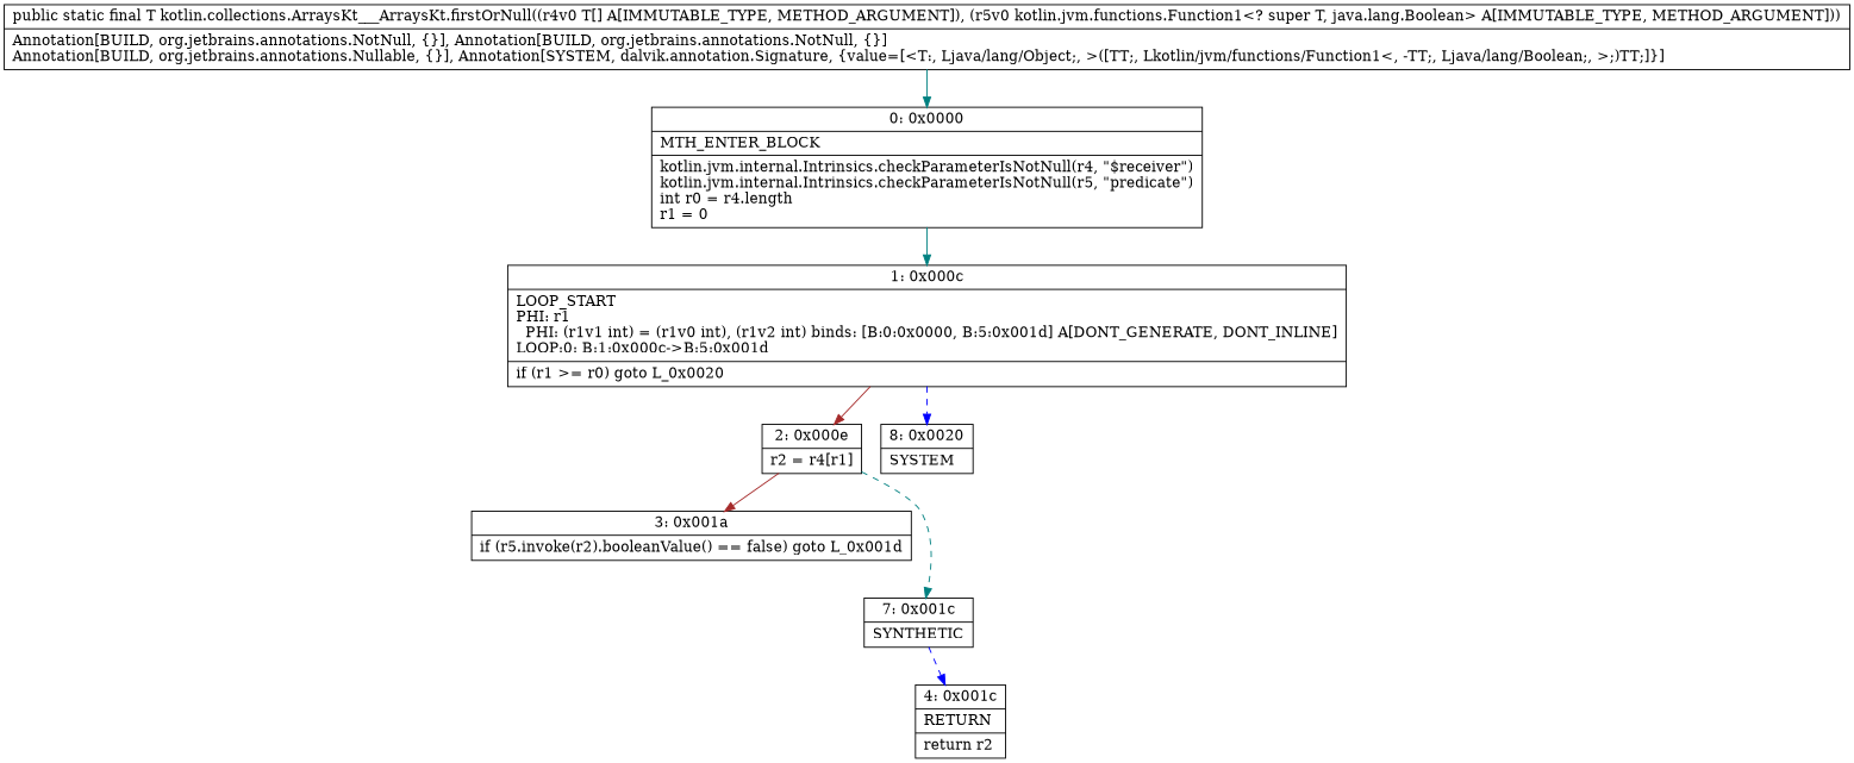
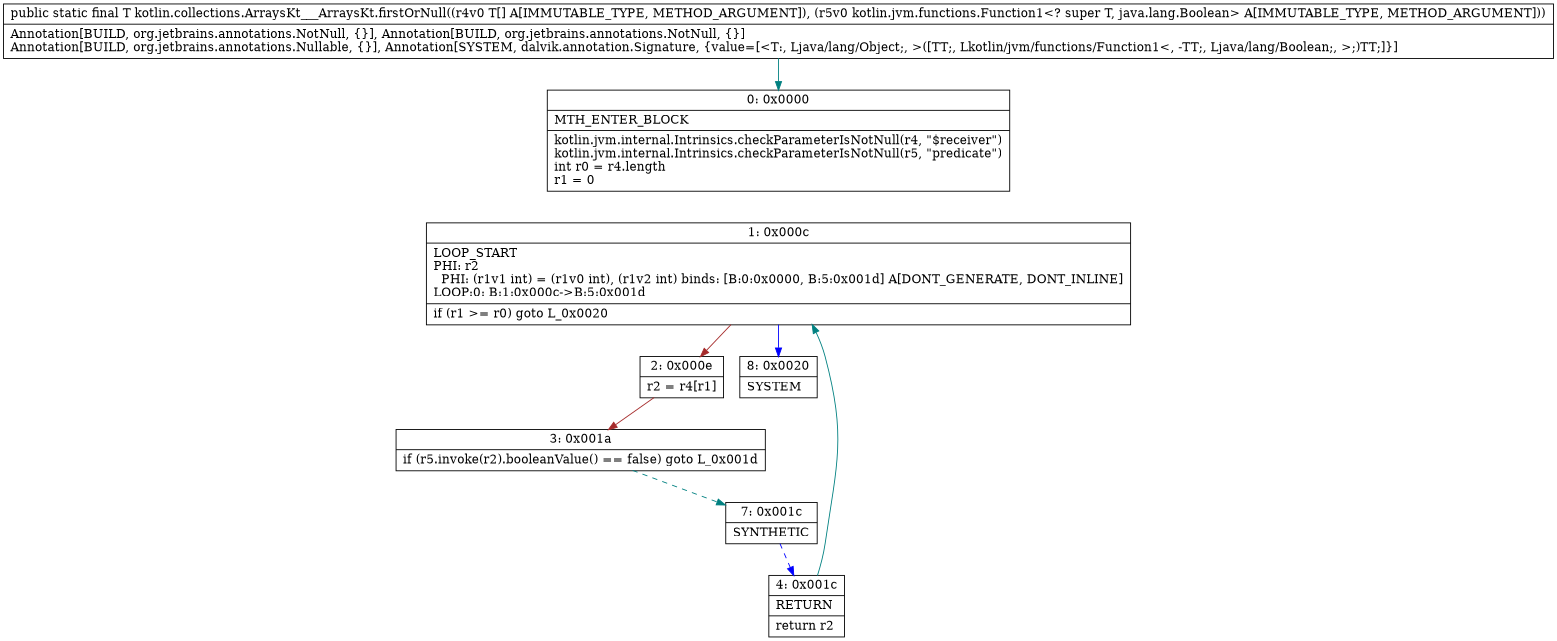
  digraph {
    node [shape=record]
    edge [color=teal style=solid]
    n1 [label="{0\:\ 0x0000|MTH_ENTER_BLOCK\l|kotlin.jvm.internal.Intrinsics.checkParameterIsNotNull(r4, \"$receiver\")\lkotlin.jvm.internal.Intrinsics.checkParameterIsNotNull(r5, \"predicate\")\lint r0 = r4.length\lr1 = 0\l}"]
-   n2 [label="{1\:\ 0x000c|LOOP_START\lPHI: r1 \l  PHI: (r1v1 int) = (r1v0 int), (r1v2 int) binds: [B:0:0x0000, B:5:0x001d] A[DONT_GENERATE, DONT_INLINE]\lLOOP:0: B:1:0x000c\-\>B:5:0x001d\l|if (r1 \>= r0) goto L_0x0020\l}"]
+   n2 [label="{1\:\ 0x000c|LOOP_START\lPHI: r2 \l  PHI: (r1v1 int) = (r1v0 int), (r1v2 int) binds: [B:0:0x0000, B:5:0x001d] A[DONT_GENERATE, DONT_INLINE]\lLOOP:0: B:1:0x000c\-\>B:5:0x001d\l|if (r1 \>= r0) goto L_0x0020\l}"]
    n3 [label="{2\:\ 0x000e|r2 = r4[r1]\l}"]
    n4 [label="{8\:\ 0x0020|SYSTEM\l}"]
    n5 [label="{3\:\ 0x001a|if (r5.invoke(r2).booleanValue() == false) goto L_0x001d\l}"]
    n6 [label="{7\:\ 0x001c|SYNTHETIC\l}"]
    n7 [label="{4\:\ 0x001c|RETURN\l|return r2\l}"]
    n8 [label="{public static final T kotlin.collections.ArraysKt___ArraysKt.firstOrNull((r4v0 T[] A[IMMUTABLE_TYPE, METHOD_ARGUMENT]), (r5v0 kotlin.jvm.functions.Function1\<? super T, java.lang.Boolean\> A[IMMUTABLE_TYPE, METHOD_ARGUMENT]))  | Annotation[BUILD, org.jetbrains.annotations.NotNull, \{\}], Annotation[BUILD, org.jetbrains.annotations.NotNull, \{\}]\lAnnotation[BUILD, org.jetbrains.annotations.Nullable, \{\}], Annotation[SYSTEM, dalvik.annotation.Signature, \{value=[\<T:, Ljava\/lang\/Object;, \>([TT;, Lkotlin\/jvm\/functions\/Function1\<, \-TT;, Ljava\/lang\/Boolean;, \>;)TT;]\}]\l}"]
-   n1 -> n2
+   n7 -> n2
    n2 -> n3 [color=brown]
-   n2 -> n4 [color=blue style=dashed]
+   n2 -> n4 [color=blue]
    n3 -> n5 [color=brown]
-   n3 -> n6 [style=dashed]
+   n5 -> n6 [style=dashed]
    n6 -> n7 [color=blue style=dashed]
    n8 -> n1
  }
